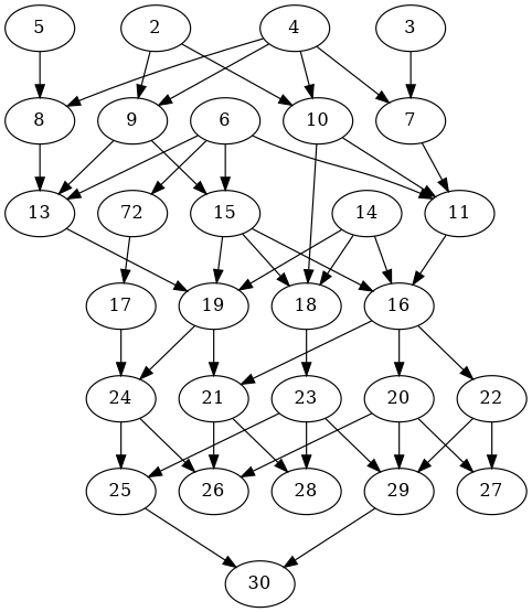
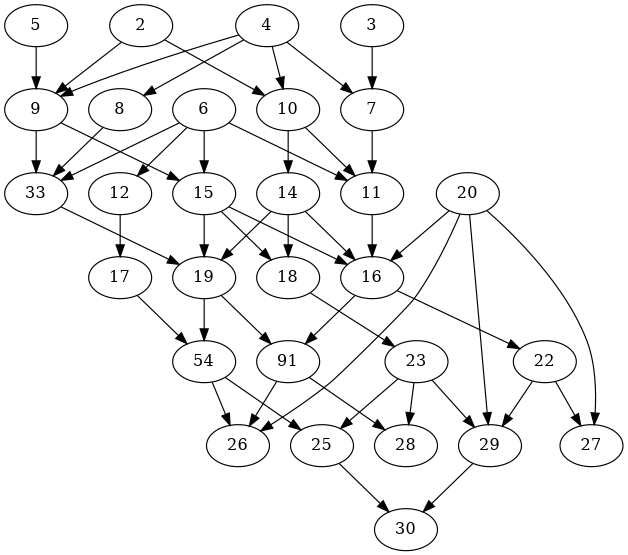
  digraph {
    node [alpha=0.02]
    6 [expect_size=38476800]
    11 [alpha=0.05 expect_size=17056768]
-   12 [alpha=0.06 expect_size=15851520 label=72]
-   13 [alpha=0.12 expect_size=51812352]
+   12 [alpha=0.06 expect_size=15851520]
+   13 [alpha=0.12 expect_size=51812352 label=33]
    15 [alpha=0.08 expect_size=15435776]
    9 [expect_size=33248256]
    10 [alpha=0.14 expect_size=50927616]
    14 [alpha=0.18 expect_size=30077952]
    16 [alpha=0.10 expect_size=21921792]
    17 [expect_size=26781696]
    19 [alpha=0.03 expect_size=35758080]
    18 [alpha=0.15 expect_size=24710144]
    2 [alpha=0.15 expect_size=46407680]
    3 [alpha=0.11 expect_size=50615296]
    7 [alpha=0.19 expect_size=45772800]
    4 [alpha=0.14 expect_size=24166400]
    8 [alpha=0.05 expect_size=51927040]
    5 [alpha=0.03 expect_size=13503488]
    20 [alpha=0.06 expect_size=40677376]
-   21 [alpha=0.11 expect_size=26619904]
+   21 [alpha=0.11 expect_size=26619904 label=91]
    22 [alpha=0.13 expect_size=38077440]
-   24 [alpha=0.04 expect_size=33685504]
+   24 [alpha=0.04 expect_size=33685504 label=54]
    23 [alpha=0.14 expect_size=52155392]
    26 [alpha=0.04 expect_size=46136320]
    27 [alpha=0.09 expect_size=22601728]
    29 [alpha=0.09 expect_size=16022528]
    28 [alpha=0.13 expect_size=26995712]
    25 [alpha=0.17 expect_size=28171264]
    30 [alpha=0.04 expect_size=23291904]
    6 -> 11
    6 -> 12
    6 -> 13
    6 -> 15
    11 -> 16
    12 -> 17
    13 -> 19
    15 -> 16
    15 -> 19
    15 -> 18
    9 -> 13
    9 -> 15
    10 -> 11
-   10 -> 18
+   10 -> 14
    14 -> 16
    14 -> 19
    14 -> 18
-   16 -> 20
+   20 -> 16
    16 -> 21
    16 -> 22
    17 -> 24
    19 -> 21
    19 -> 24
    18 -> 23
    2 -> 9
    2 -> 10
    3 -> 7
    7 -> 11
    4 -> 9
    4 -> 10
    4 -> 7
    4 -> 8
    8 -> 13
-   5 -> 8
+   5 -> 9
    20 -> 26
    20 -> 27
    20 -> 29
    21 -> 26
    21 -> 28
    22 -> 27
    22 -> 29
    24 -> 26
    24 -> 25
    23 -> 29
    23 -> 28
    23 -> 25
    29 -> 30
    25 -> 30
  }
